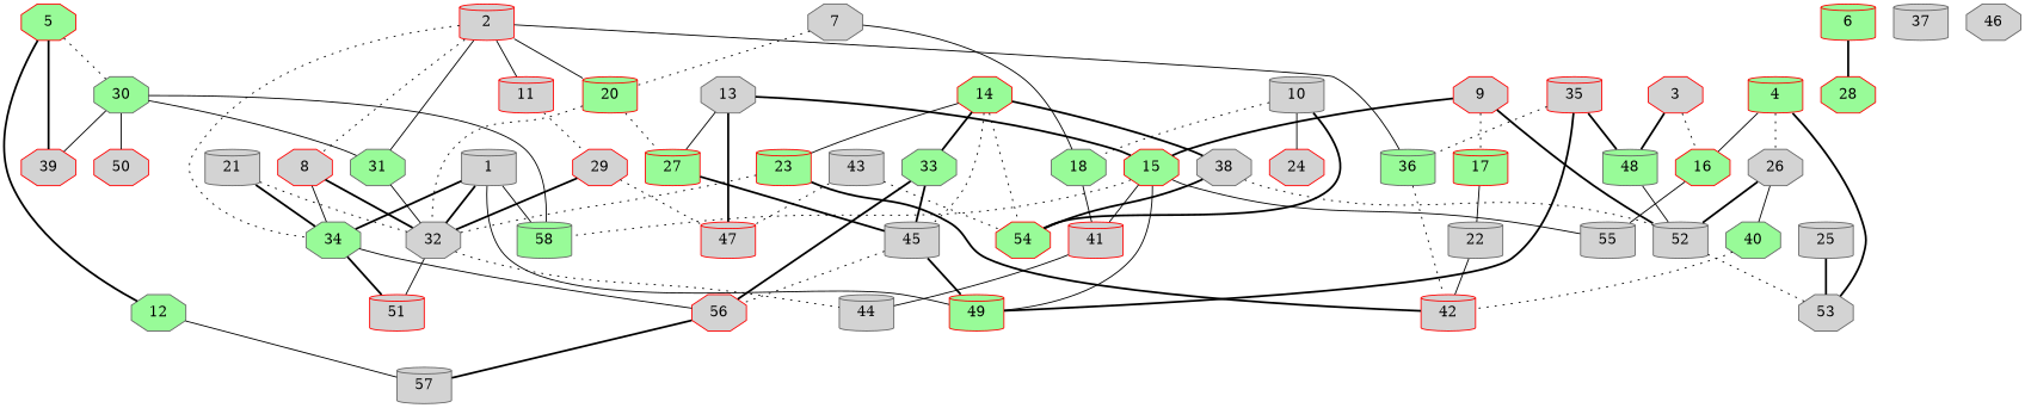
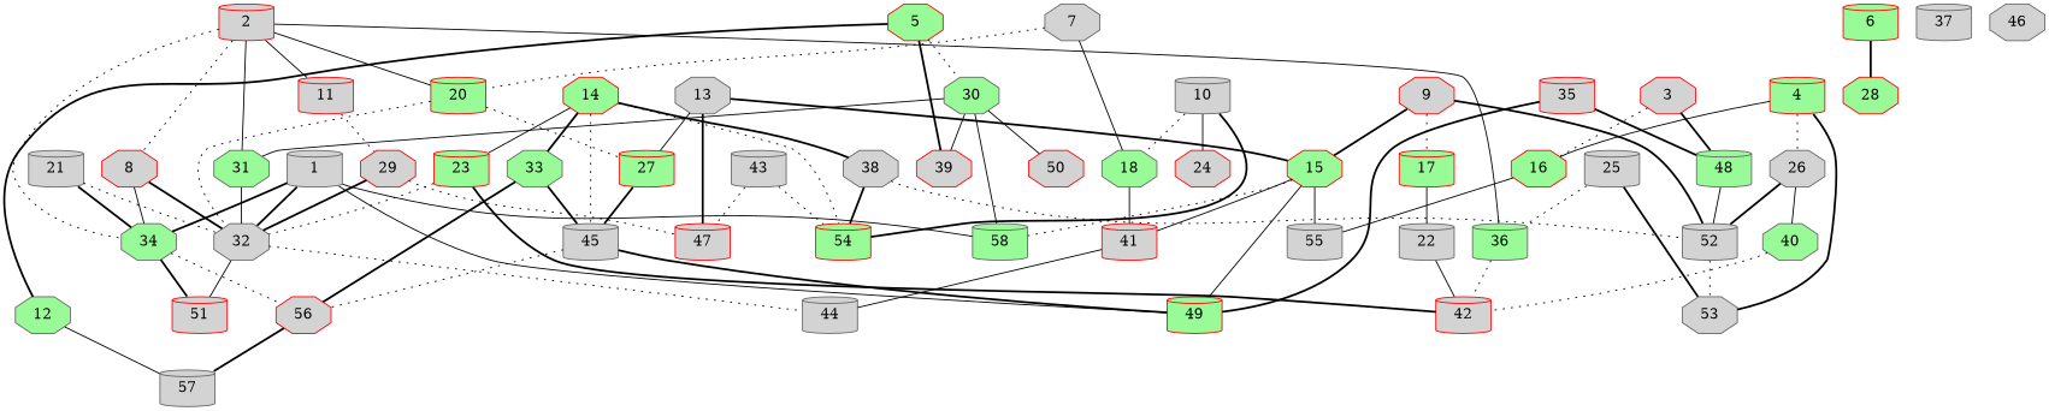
  graph {
    node [color=gray40 fillcolor=lightgrey shape=cylinder style=filled]
    edge [style=bold]
    1
    32 [shape=octagon]
    34 [fillcolor=palegreen shape=octagon]
    49 [color=red fillcolor=palegreen]
    58 [fillcolor=palegreen]
    44
    51 [color=red]
    56 [color=red shape=octagon]
    2 [color=red]
    8 [color=red shape=octagon]
    11 [color=red]
    20 [color=red fillcolor=palegreen]
    31 [fillcolor=palegreen shape=octagon]
    36 [fillcolor=palegreen]
    29 [color=red shape=octagon]
    27 [color=red fillcolor=palegreen]
    42 [color=red]
    53 [shape=octagon]
    3 [color=red shape=octagon]
    16 [color=red fillcolor=palegreen shape=octagon]
    48 [fillcolor=palegreen]
    55
    52
    4 [color=red fillcolor=palegreen]
    26 [shape=octagon]
    40 [fillcolor=palegreen shape=octagon]
    5 [color=red fillcolor=palegreen shape=octagon]
    12 [fillcolor=palegreen shape=octagon]
    30 [fillcolor=palegreen shape=octagon]
    39 [color=red shape=octagon]
    57
    50 [color=red shape=octagon]
    6 [color=red fillcolor=palegreen]
    28 [color=red fillcolor=palegreen shape=octagon]
    7 [shape=octagon]
    18 [fillcolor=palegreen shape=octagon]
    41 [color=red]
    9 [color=red shape=octagon]
    15 [color=red fillcolor=palegreen shape=octagon]
    17 [color=red fillcolor=palegreen]
    22
    10
    24 [color=red shape=octagon]
-   54 [color=red fillcolor=palegreen shape=octagon]
+   54 [color=red fillcolor=palegreen]
    47 [color=red]
    13 [shape=octagon]
    45
    14 [color=red fillcolor=palegreen shape=octagon]
    23 [color=red fillcolor=palegreen]
    33 [fillcolor=palegreen shape=octagon]
    38 [shape=octagon]
    21
    25
    35 [color=red]
    37
    43
    46 [shape=octagon]
    1 -- 32
    1 -- 34
    1 -- 49 [style=solid]
    1 -- 58 [style=solid]
    32 -- 44 [style=dotted]
    32 -- 51 [style=solid]
    34 -- 51
-   34 -- 56 [style=solid]
+   34 -- 56 [style=dotted]
    56 -- 57
    2 -- 34 [style=dotted]
    2 -- 8 [style=dotted]
    2 -- 11 [style=solid]
    2 -- 20 [style=solid]
    2 -- 31 [style=solid]
    2 -- 36 [style=solid]
    8 -- 32
    8 -- 34 [style=solid]
    11 -- 29 [style=dotted]
    20 -- 32 [style=dotted]
    20 -- 27 [style=dotted]
    31 -- 32 [style=solid]
    36 -- 42 [style=dotted]
    29 -- 32
    29 -- 47 [style=dotted]
    27 -- 45
    3 -- 16 [style=dotted]
    3 -- 48
    16 -- 55 [style=solid]
    48 -- 52 [style=solid]
    52 -- 53 [style=dotted]
    4 -- 53
    4 -- 16 [style=solid]
    4 -- 26 [style=dotted]
    26 -- 52
    26 -- 40 [style=solid]
    40 -- 42 [style=dotted]
    5 -- 12
    5 -- 30 [style=dotted]
    5 -- 39
    12 -- 57 [style=solid]
    30 -- 58 [style=solid]
    30 -- 31 [style=solid]
    30 -- 39 [style=solid]
    30 -- 50 [style=solid]
    6 -- 28
    7 -- 20 [style=dotted]
    7 -- 18 [style=solid]
    18 -- 41 [style=solid]
    41 -- 44 [style=solid]
    9 -- 52
    9 -- 15
    9 -- 17 [style=dotted]
    15 -- 49 [style=solid]
    15 -- 58 [style=dotted]
    15 -- 55 [style=solid]
    15 -- 41 [style=solid]
    17 -- 22 [style=solid]
    22 -- 42 [style=solid]
    10 -- 18 [style=dotted]
    10 -- 24 [style=solid]
    10 -- 54
    13 -- 27 [style=solid]
    13 -- 15
    13 -- 47
    45 -- 49
    45 -- 56 [style=dotted]
    14 -- 54 [style=dotted]
    14 -- 45 [style=dotted]
    14 -- 23 [style=solid]
    14 -- 33
    14 -- 38
    23 -- 32 [style=dotted]
    23 -- 42
    33 -- 56
    33 -- 45
    38 -- 52 [style=dotted]
    38 -- 54
    21 -- 32 [style=dotted]
    21 -- 34
-   35 -- 36 [style=dotted]
+   25 -- 36 [style=dotted]
    25 -- 53
    35 -- 49
    35 -- 48
    43 -- 54 [style=dotted]
    43 -- 47 [style=dotted]
  }
